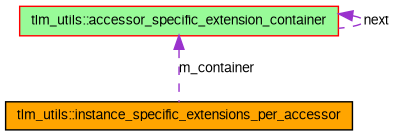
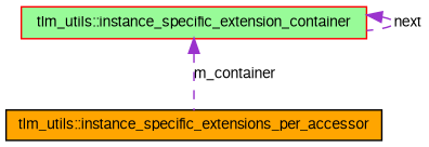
  digraph {
    node [fontname=FreeSans fontsize=10 shape=record style=filled]
    edge [color=darkorchid3 dir=back fontname=FreeSans fontsize=10 labelfontname=FreeSans labelfontsize=10 style=dashed]
    n1 [color=black fillcolor=orange fontcolor=black height=0.2 label="tlm_utils::instance_specific_extensions_per_accessor" width=0.4]
-   n2 [color=red fillcolor=palegreen height=0.2 label="tlm_utils::accessor_specific_extension_container" width=0.4]
+   n2 [color=red fillcolor=palegreen height=0.2 label="tlm_utils::instance_specific_extension_container" width=0.4]
    n2 -> n1 [label=m_container]
    n2 -> n2 [label=next]
  }
